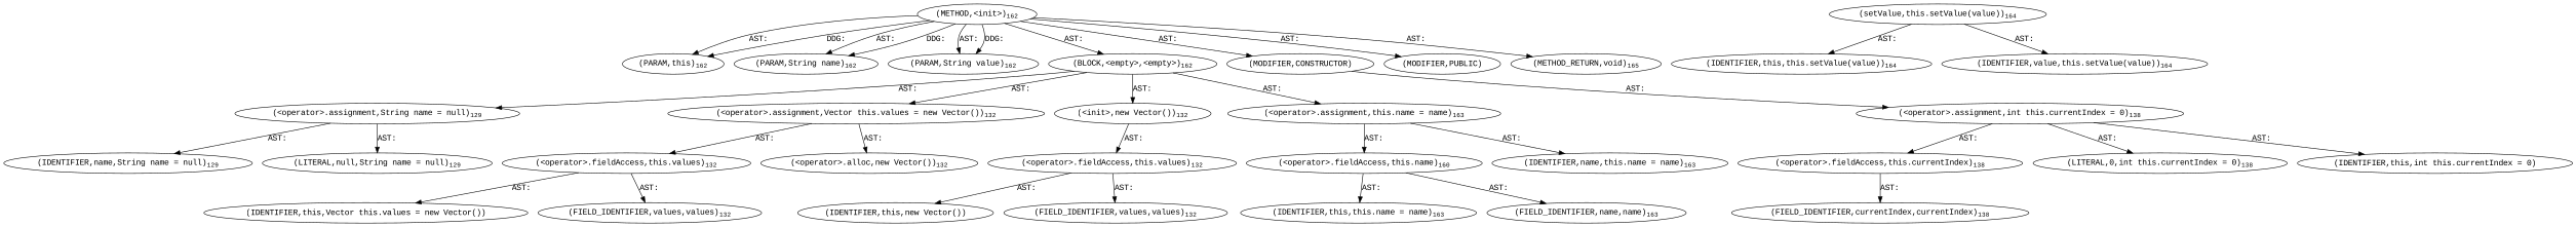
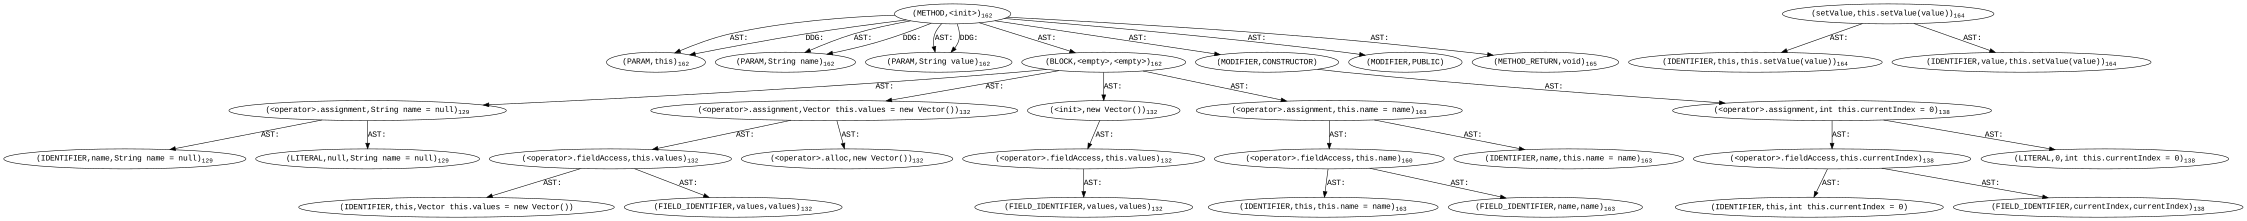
  digraph {
    fontname="Liberation Mono"
    node [fontname="Liberation Mono"]
    edge [fontname="Liberation Mono"]
    n1 [label=<(METHOD,&lt;init&gt;)<SUB>162</SUB>>]
    n2 [label=<(PARAM,this)<SUB>162</SUB>>]
    n3 [label=<(PARAM,String name)<SUB>162</SUB>>]
    n4 [label=<(PARAM,String value)<SUB>162</SUB>>]
    n5 [label=<(BLOCK,&lt;empty&gt;,&lt;empty&gt;)<SUB>162</SUB>>]
    n6 [label=<(MODIFIER,CONSTRUCTOR)>]
    n7 [label=<(MODIFIER,PUBLIC)>]
    n8 [label=<(METHOD_RETURN,void)<SUB>165</SUB>>]
    n9 [label=<(&lt;operator&gt;.assignment,String name = null)<SUB>129</SUB>>]
    n10 [label=<(&lt;operator&gt;.assignment,Vector this.values = new Vector())<SUB>132</SUB>>]
    n11 [label=<(&lt;init&gt;,new Vector())<SUB>132</SUB>>]
    n12 [label=<(&lt;operator&gt;.assignment,this.name = name)<SUB>163</SUB>>]
    n13 [label=<(&lt;operator&gt;.assignment,int this.currentIndex = 0)<SUB>138</SUB>>]
    n14 [label=<(IDENTIFIER,name,String name = null)<SUB>129</SUB>>]
    n15 [label=<(LITERAL,null,String name = null)<SUB>129</SUB>>]
    n16 [label=<(&lt;operator&gt;.fieldAccess,this.values)<SUB>132</SUB>>]
    n17 [label=<(&lt;operator&gt;.alloc,new Vector())<SUB>132</SUB>>]
    n18 [label=<(&lt;operator&gt;.fieldAccess,this.values)<SUB>132</SUB>>]
    n19 [label=<(&lt;operator&gt;.fieldAccess,this.currentIndex)<SUB>138</SUB>>]
    n20 [label=<(LITERAL,0,int this.currentIndex = 0)<SUB>138</SUB>>]
    n21 [label=<(&lt;operator&gt;.fieldAccess,this.name)<SUB>160</SUB>>]
    n22 [label=<(IDENTIFIER,name,this.name = name)<SUB>163</SUB>>]
    n23 [label=<(setValue,this.setValue(value))<SUB>164</SUB>>]
    n24 [label=<(IDENTIFIER,this,this.setValue(value))<SUB>164</SUB>>]
    n25 [label=<(IDENTIFIER,value,this.setValue(value))<SUB>164</SUB>>]
    n26 [label=<(IDENTIFIER,this,Vector this.values = new Vector())>]
    n27 [label=<(FIELD_IDENTIFIER,values,values)<SUB>132</SUB>>]
-   n28 [label=<(IDENTIFIER,this,new Vector())>]
    n29 [label=<(FIELD_IDENTIFIER,values,values)<SUB>132</SUB>>]
    n30 [label=<(IDENTIFIER,this,int this.currentIndex = 0)>]
    n31 [label=<(FIELD_IDENTIFIER,currentIndex,currentIndex)<SUB>138</SUB>>]
    n32 [label=<(IDENTIFIER,this,this.name = name)<SUB>163</SUB>>]
    n33 [label=<(FIELD_IDENTIFIER,name,name)<SUB>163</SUB>>]
    n1 -> n2 [label="AST: "]
    n1 -> n2 [label="DDG: "]
    n1 -> n3 [label="AST: "]
    n1 -> n3 [label="DDG: "]
    n1 -> n4 [label="AST: "]
    n1 -> n4 [label="DDG: "]
    n1 -> n5 [label="AST: "]
    n1 -> n6 [label="AST: "]
    n1 -> n7 [label="AST: "]
    n1 -> n8 [label="AST: "]
    n5 -> n9 [label="AST: "]
    n5 -> n10 [label="AST: "]
    n5 -> n11 [label="AST: "]
    n5 -> n12 [label="AST: "]
    n6 -> n13 [label="AST: "]
    n9 -> n14 [label="AST: "]
    n9 -> n15 [label="AST: "]
    n10 -> n16 [label="AST: "]
    n10 -> n17 [label="AST: "]
    n11 -> n18 [label="AST: "]
    n12 -> n21 [label="AST: "]
    n12 -> n22 [label="AST: "]
    n13 -> n19 [label="AST: "]
    n13 -> n20 [label="AST: "]
    n16 -> n26 [label="AST: "]
    n16 -> n27 [label="AST: "]
-   n18 -> n28 [label="AST: "]
    n18 -> n29 [label="AST: "]
-   n13 -> n30 [label="AST: "]
+   n19 -> n30 [label="AST: "]
    n19 -> n31 [label="AST: "]
    n21 -> n32 [label="AST: "]
    n21 -> n33 [label="AST: "]
    n23 -> n24 [label="AST: "]
    n23 -> n25 [label="AST: "]
  }
